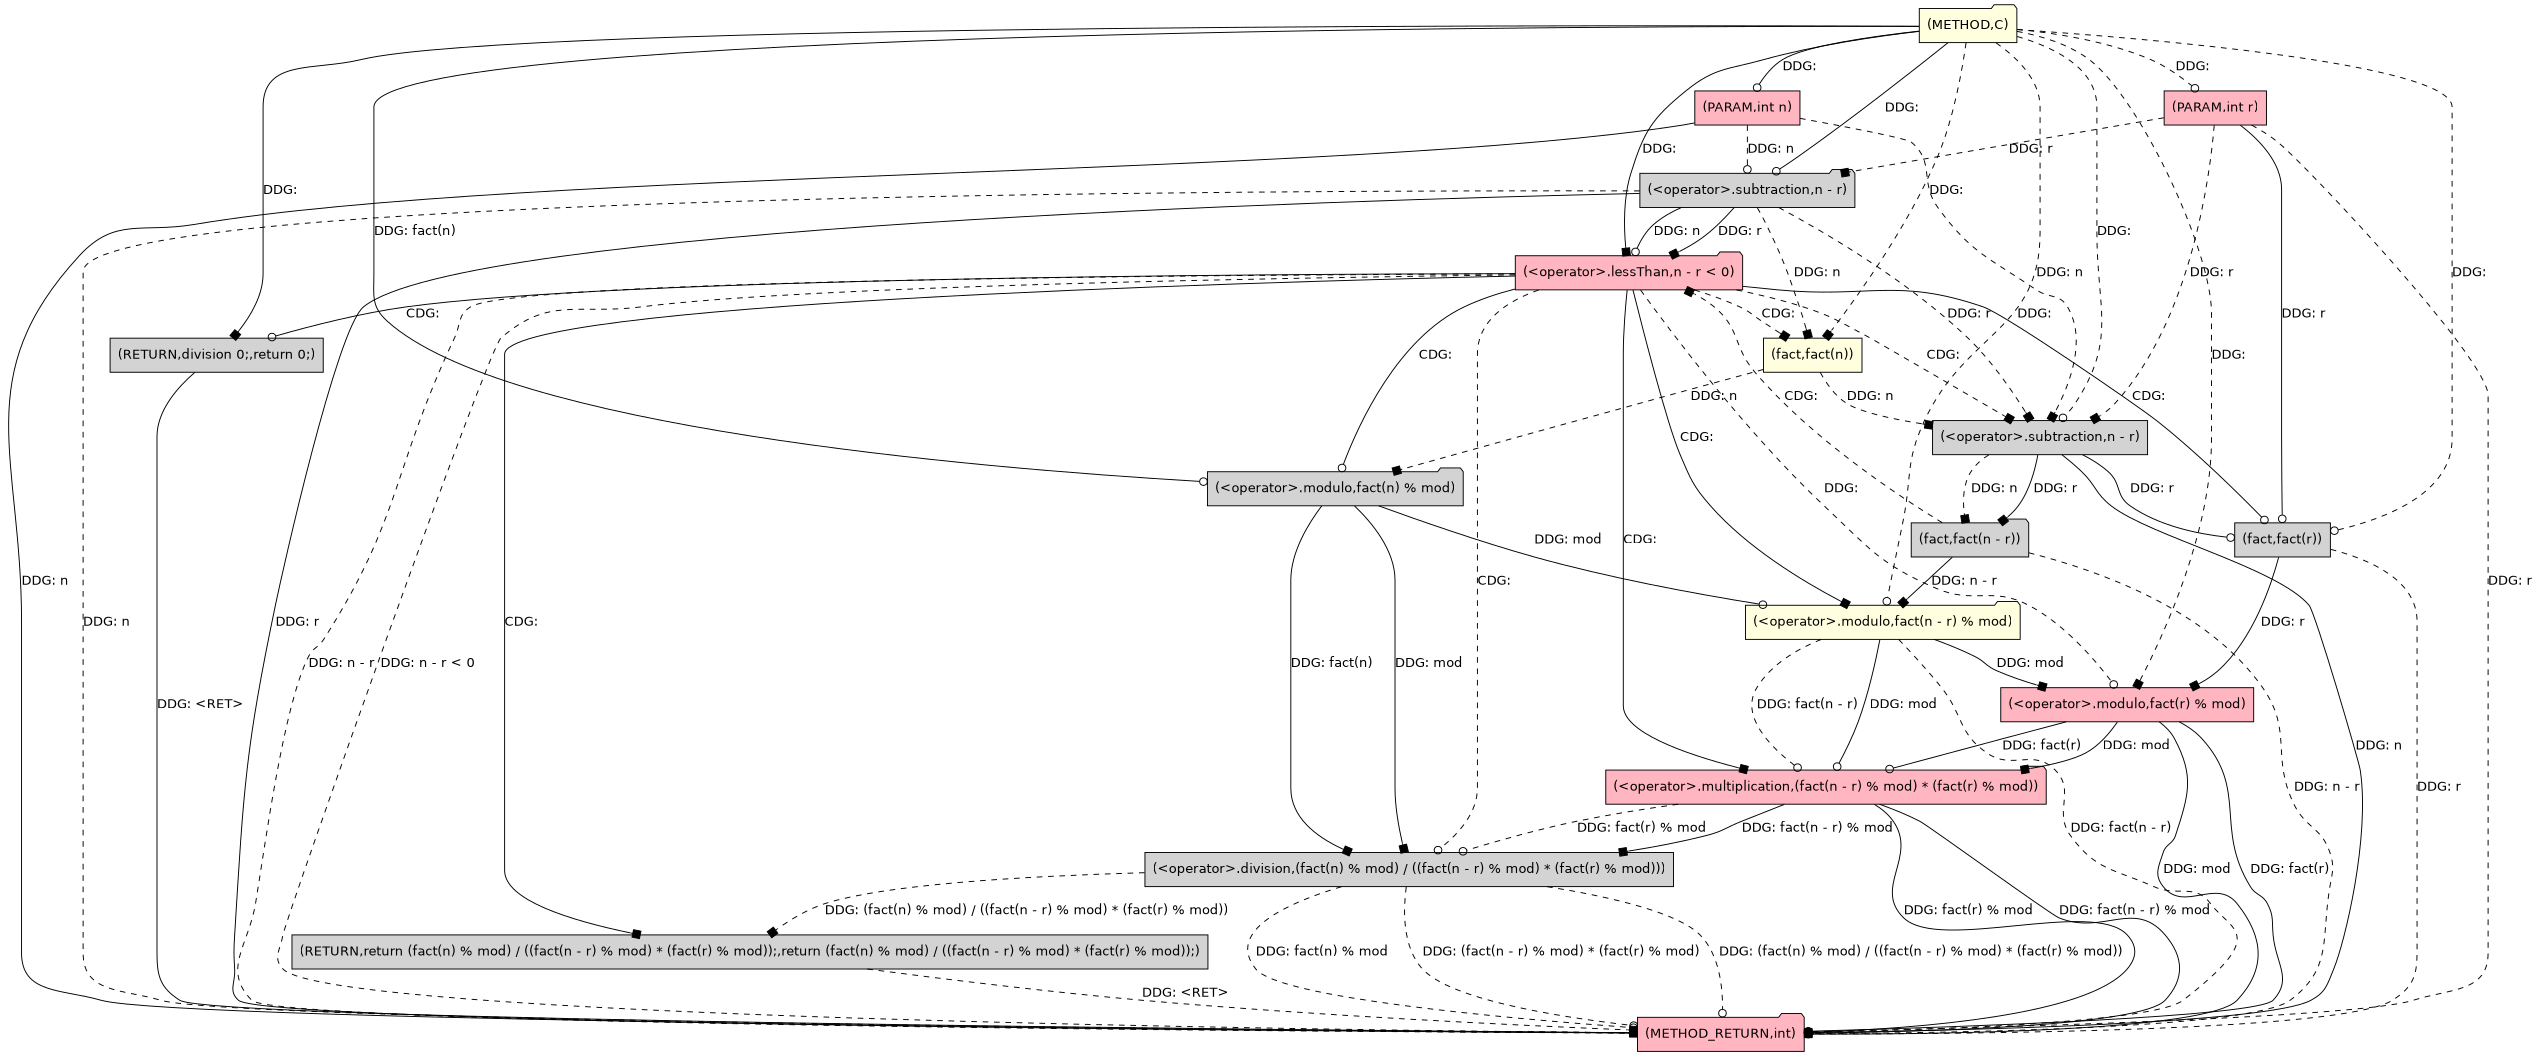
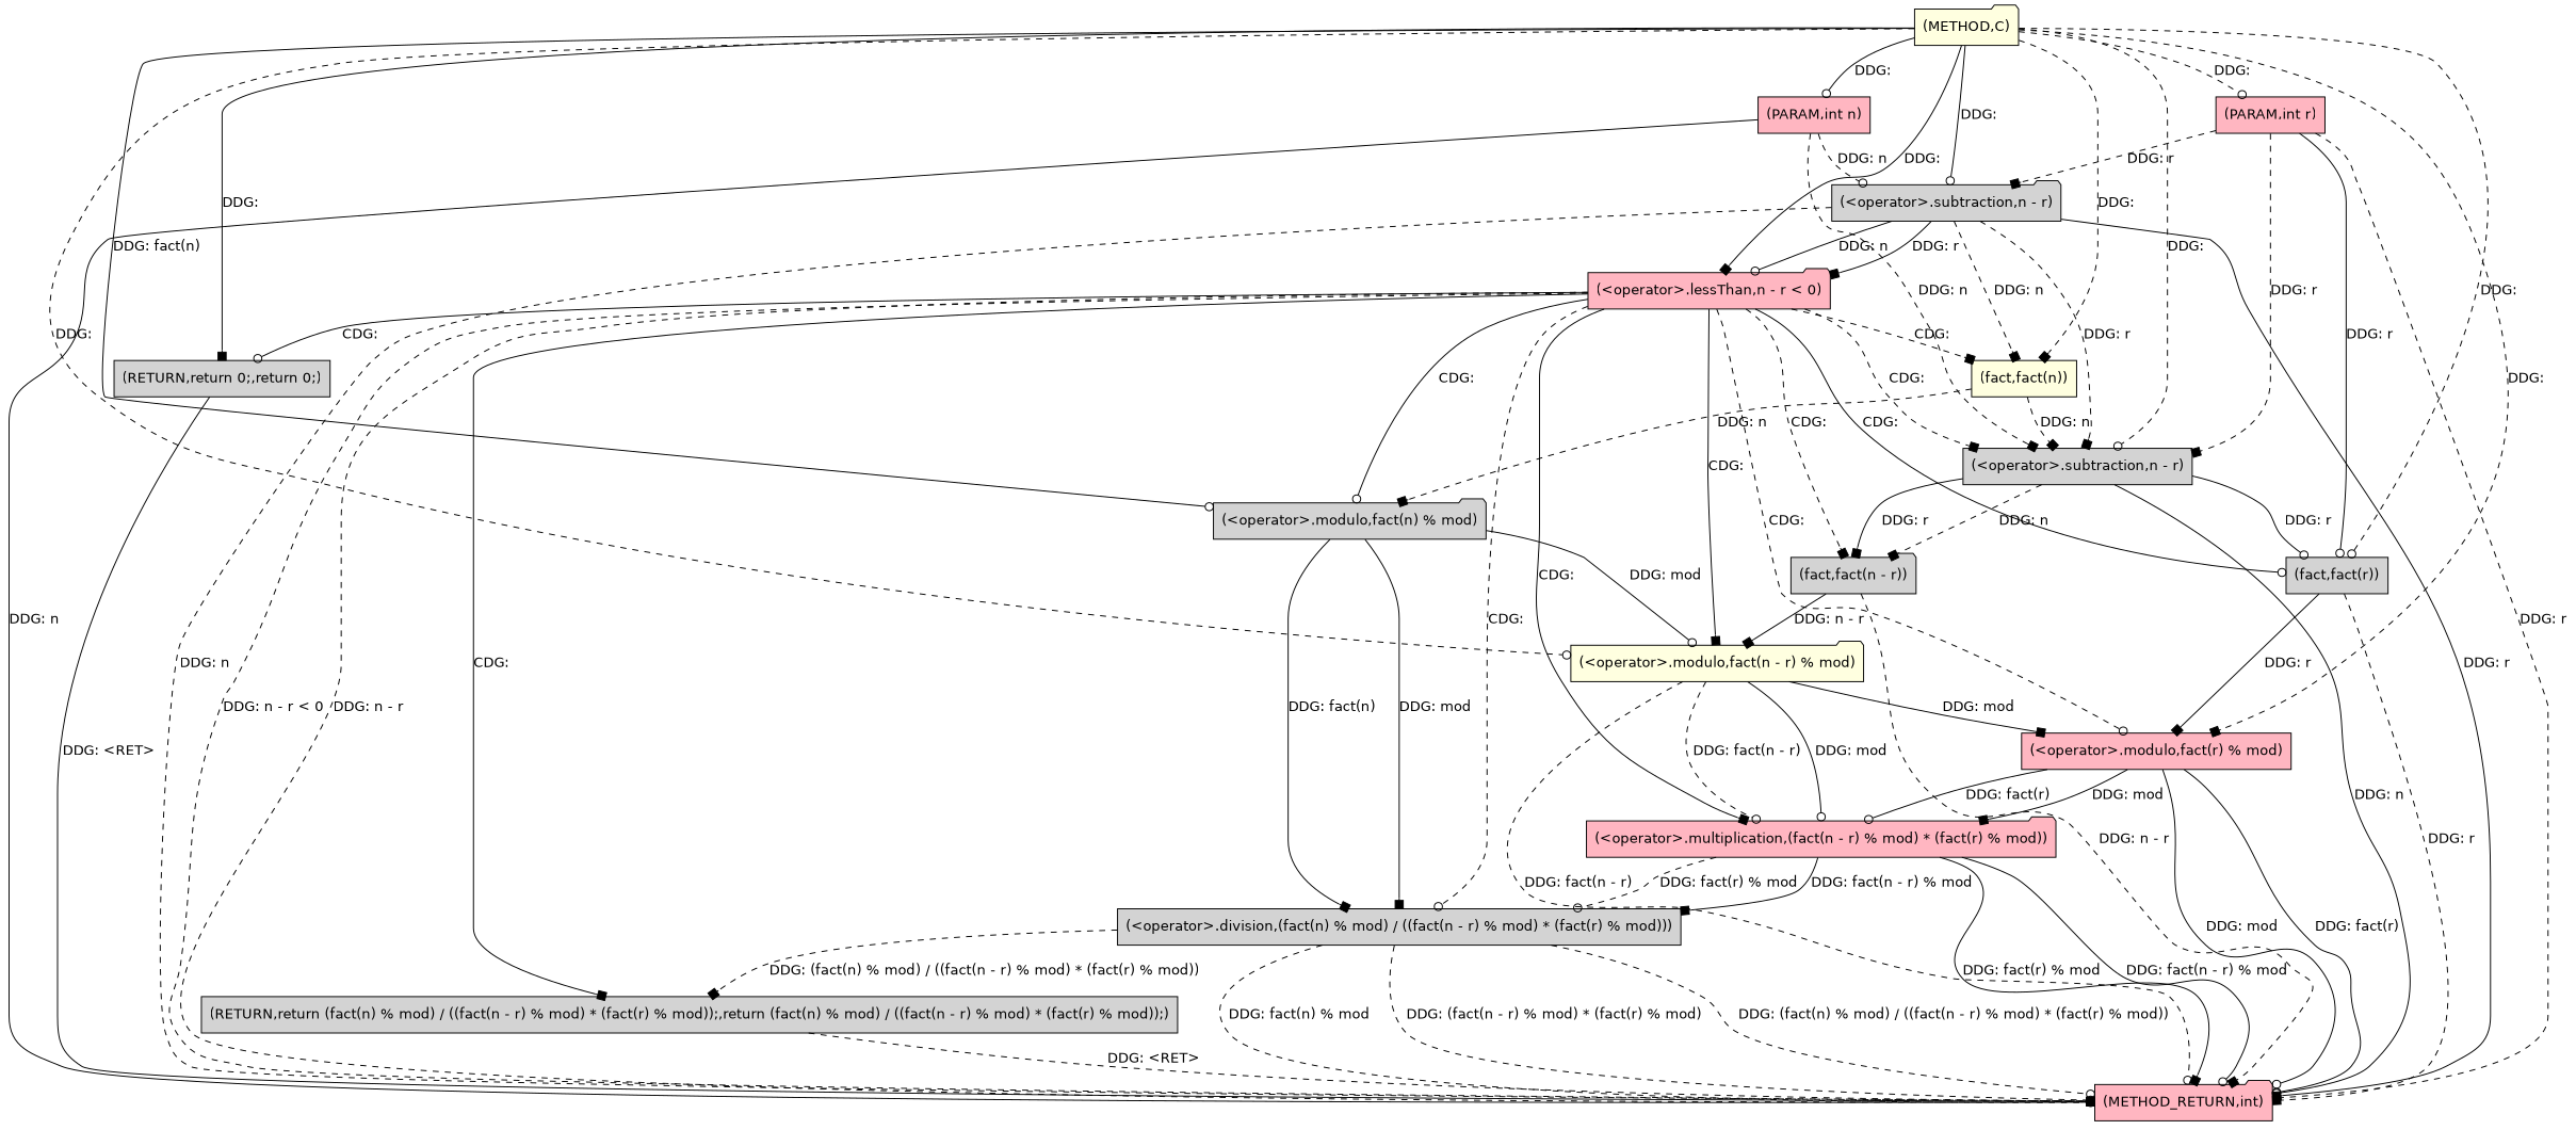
  digraph {
    fontname="DejaVu Sans"
    node [fillcolor=lightgrey fontname="DejaVu Sans" shape=box style=filled]
    edge [arrowhead=box fontname="DejaVu Sans" style=solid]
    n1 [fillcolor=lightyellow label="(METHOD,C)" shape=folder]
    n2 [fillcolor=lightpink label="(PARAM,int n)"]
    n3 [fillcolor=lightpink label="(PARAM,int r)"]
    n4 [fillcolor=lightpink label="(<operator>.lessThan,n - r < 0)" shape=folder]
-   n5 [label="(RETURN,division 0;,return 0;)"]
+   n5 [label="(RETURN,return 0;,return 0;)"]
    n6 [label="(<operator>.subtraction,n - r)" shape=folder]
    n7 [label="(<operator>.modulo,fact(n) % mod)" shape=folder]
    n8 [fillcolor=lightyellow label="(fact,fact(n))"]
    n9 [fillcolor=lightyellow label="(<operator>.modulo,fact(n - r) % mod)" shape=folder]
    n10 [fillcolor=lightpink label="(<operator>.modulo,fact(r) % mod)"]
    n11 [label="(fact,fact(r))"]
    n12 [label="(<operator>.subtraction,n - r)"]
    n13 [fillcolor=lightpink label="(METHOD_RETURN,int)" shape=folder]
    n14 [label="(RETURN,return (fact(n) % mod) / ((fact(n - r) % mod) * (fact(r) % mod));,return (fact(n) % mod) / ((fact(n - r) % mod) * (fact(r) % mod));)"]
    n15 [label="(<operator>.division,(fact(n) % mod) / ((fact(n - r) % mod) * (fact(r) % mod)))"]
    n16 [fillcolor=lightpink label="(<operator>.multiplication,(fact(n - r) % mod) * (fact(r) % mod))" shape=folder]
    n17 [label="(fact,fact(n - r))" shape=folder]
    n1 -> n2 [arrowhead=odot label="DDG: "]
    n1 -> n3 [arrowhead=odot label="DDG: " style=dashed]
    n1 -> n4 [label="DDG: "]
    n1 -> n5 [label="DDG: "]
    n1 -> n6 [arrowhead=odot label="DDG: "]
    n1 -> n7 [arrowhead=odot label="DDG: fact(n)"]
    n1 -> n8 [label="DDG: " style=dashed]
    n1 -> n9 [arrowhead=odot label="DDG: " style=dashed]
    n1 -> n10 [label="DDG: " style=dashed]
    n1 -> n11 [arrowhead=odot label="DDG: " style=dashed]
    n1 -> n12 [arrowhead=odot label="DDG: " style=dashed]
    n2 -> n6 [arrowhead=odot label="DDG: n" style=dashed]
    n2 -> n12 [label="DDG: n" style=dashed]
    n2 -> n13 [label="DDG: n"]
    n3 -> n6 [label="DDG: r" style=dashed]
    n3 -> n11 [arrowhead=odot label="DDG: r"]
    n3 -> n12 [label="DDG: r" style=dashed]
    n3 -> n13 [arrowhead=odot label="DDG: r" style=dashed]
    n4 -> n5 [arrowhead=odot label="CDG: "]
    n4 -> n7 [arrowhead=odot label="CDG: "]
    n4 -> n8 [label="CDG: " style=dashed]
    n4 -> n9 [label="CDG: "]
-   n4 -> n10 [arrowhead=odot label="DDG: " style=dashed]
+   n4 -> n10 [arrowhead=odot label="CDG: " style=dashed]
    n4 -> n11 [arrowhead=odot label="CDG: "]
    n4 -> n12 [label="CDG: " style=dashed]
    n4 -> n13 [label="DDG: n - r" style=dashed]
    n4 -> n13 [arrowhead=odot label="DDG: n - r < 0" style=dashed]
    n4 -> n14 [label="CDG: "]
    n4 -> n15 [arrowhead=odot label="CDG: " style=dashed]
    n4 -> n16 [label="CDG: "]
-   n17 -> n4 [label="CDG: " style=dashed]
+   n4 -> n17 [label="CDG: " style=dashed]
    n5 -> n13 [arrowhead=odot label="DDG: <RET>"]
    n6 -> n4 [arrowhead=odot label="DDG: n"]
    n6 -> n4 [label="DDG: r"]
    n6 -> n8 [label="DDG: n" style=dashed]
    n6 -> n12 [label="DDG: r" style=dashed]
    n6 -> n13 [label="DDG: n" style=dashed]
    n6 -> n13 [label="DDG: r"]
    n7 -> n9 [arrowhead=odot label="DDG: mod"]
    n7 -> n15 [label="DDG: fact(n)"]
    n7 -> n15 [label="DDG: mod"]
    n8 -> n7 [label="DDG: n" style=dashed]
    n8 -> n12 [label="DDG: n" style=dashed]
    n9 -> n10 [label="DDG: mod"]
    n9 -> n13 [arrowhead=odot label="DDG: fact(n - r)" style=dashed]
    n9 -> n16 [arrowhead=odot label="DDG: fact(n - r)" style=dashed]
    n9 -> n16 [arrowhead=odot label="DDG: mod"]
    n10 -> n13 [arrowhead=odot label="DDG: fact(r)"]
    n10 -> n13 [arrowhead=odot label="DDG: mod"]
    n10 -> n16 [label="DDG: mod"]
    n10 -> n16 [arrowhead=odot label="DDG: fact(r)"]
    n11 -> n10 [label="DDG: r"]
    n11 -> n13 [label="DDG: r" style=dashed]
    n12 -> n11 [arrowhead=odot label="DDG: r"]
    n12 -> n13 [arrowhead=odot label="DDG: n"]
    n12 -> n17 [label="DDG: n" style=dashed]
    n12 -> n17 [label="DDG: r"]
    n14 -> n13 [label="DDG: <RET>" style=dashed]
    n15 -> n13 [arrowhead=odot label="DDG: fact(n) % mod" style=dashed]
    n15 -> n13 [arrowhead=odot label="DDG: (fact(n - r) % mod) * (fact(r) % mod)" style=dashed]
    n15 -> n13 [arrowhead=odot label="DDG: (fact(n) % mod) / ((fact(n - r) % mod) * (fact(r) % mod))" style=dashed]
    n15 -> n14 [label="DDG: (fact(n) % mod) / ((fact(n - r) % mod) * (fact(r) % mod))" style=dashed]
    n16 -> n13 [arrowhead=odot label="DDG: fact(n - r) % mod"]
    n16 -> n13 [label="DDG: fact(r) % mod"]
    n16 -> n15 [arrowhead=odot label="DDG: fact(r) % mod" style=dashed]
    n16 -> n15 [label="DDG: fact(n - r) % mod"]
    n17 -> n9 [label="DDG: n - r"]
    n17 -> n13 [label="DDG: n - r" style=dashed]
  }
